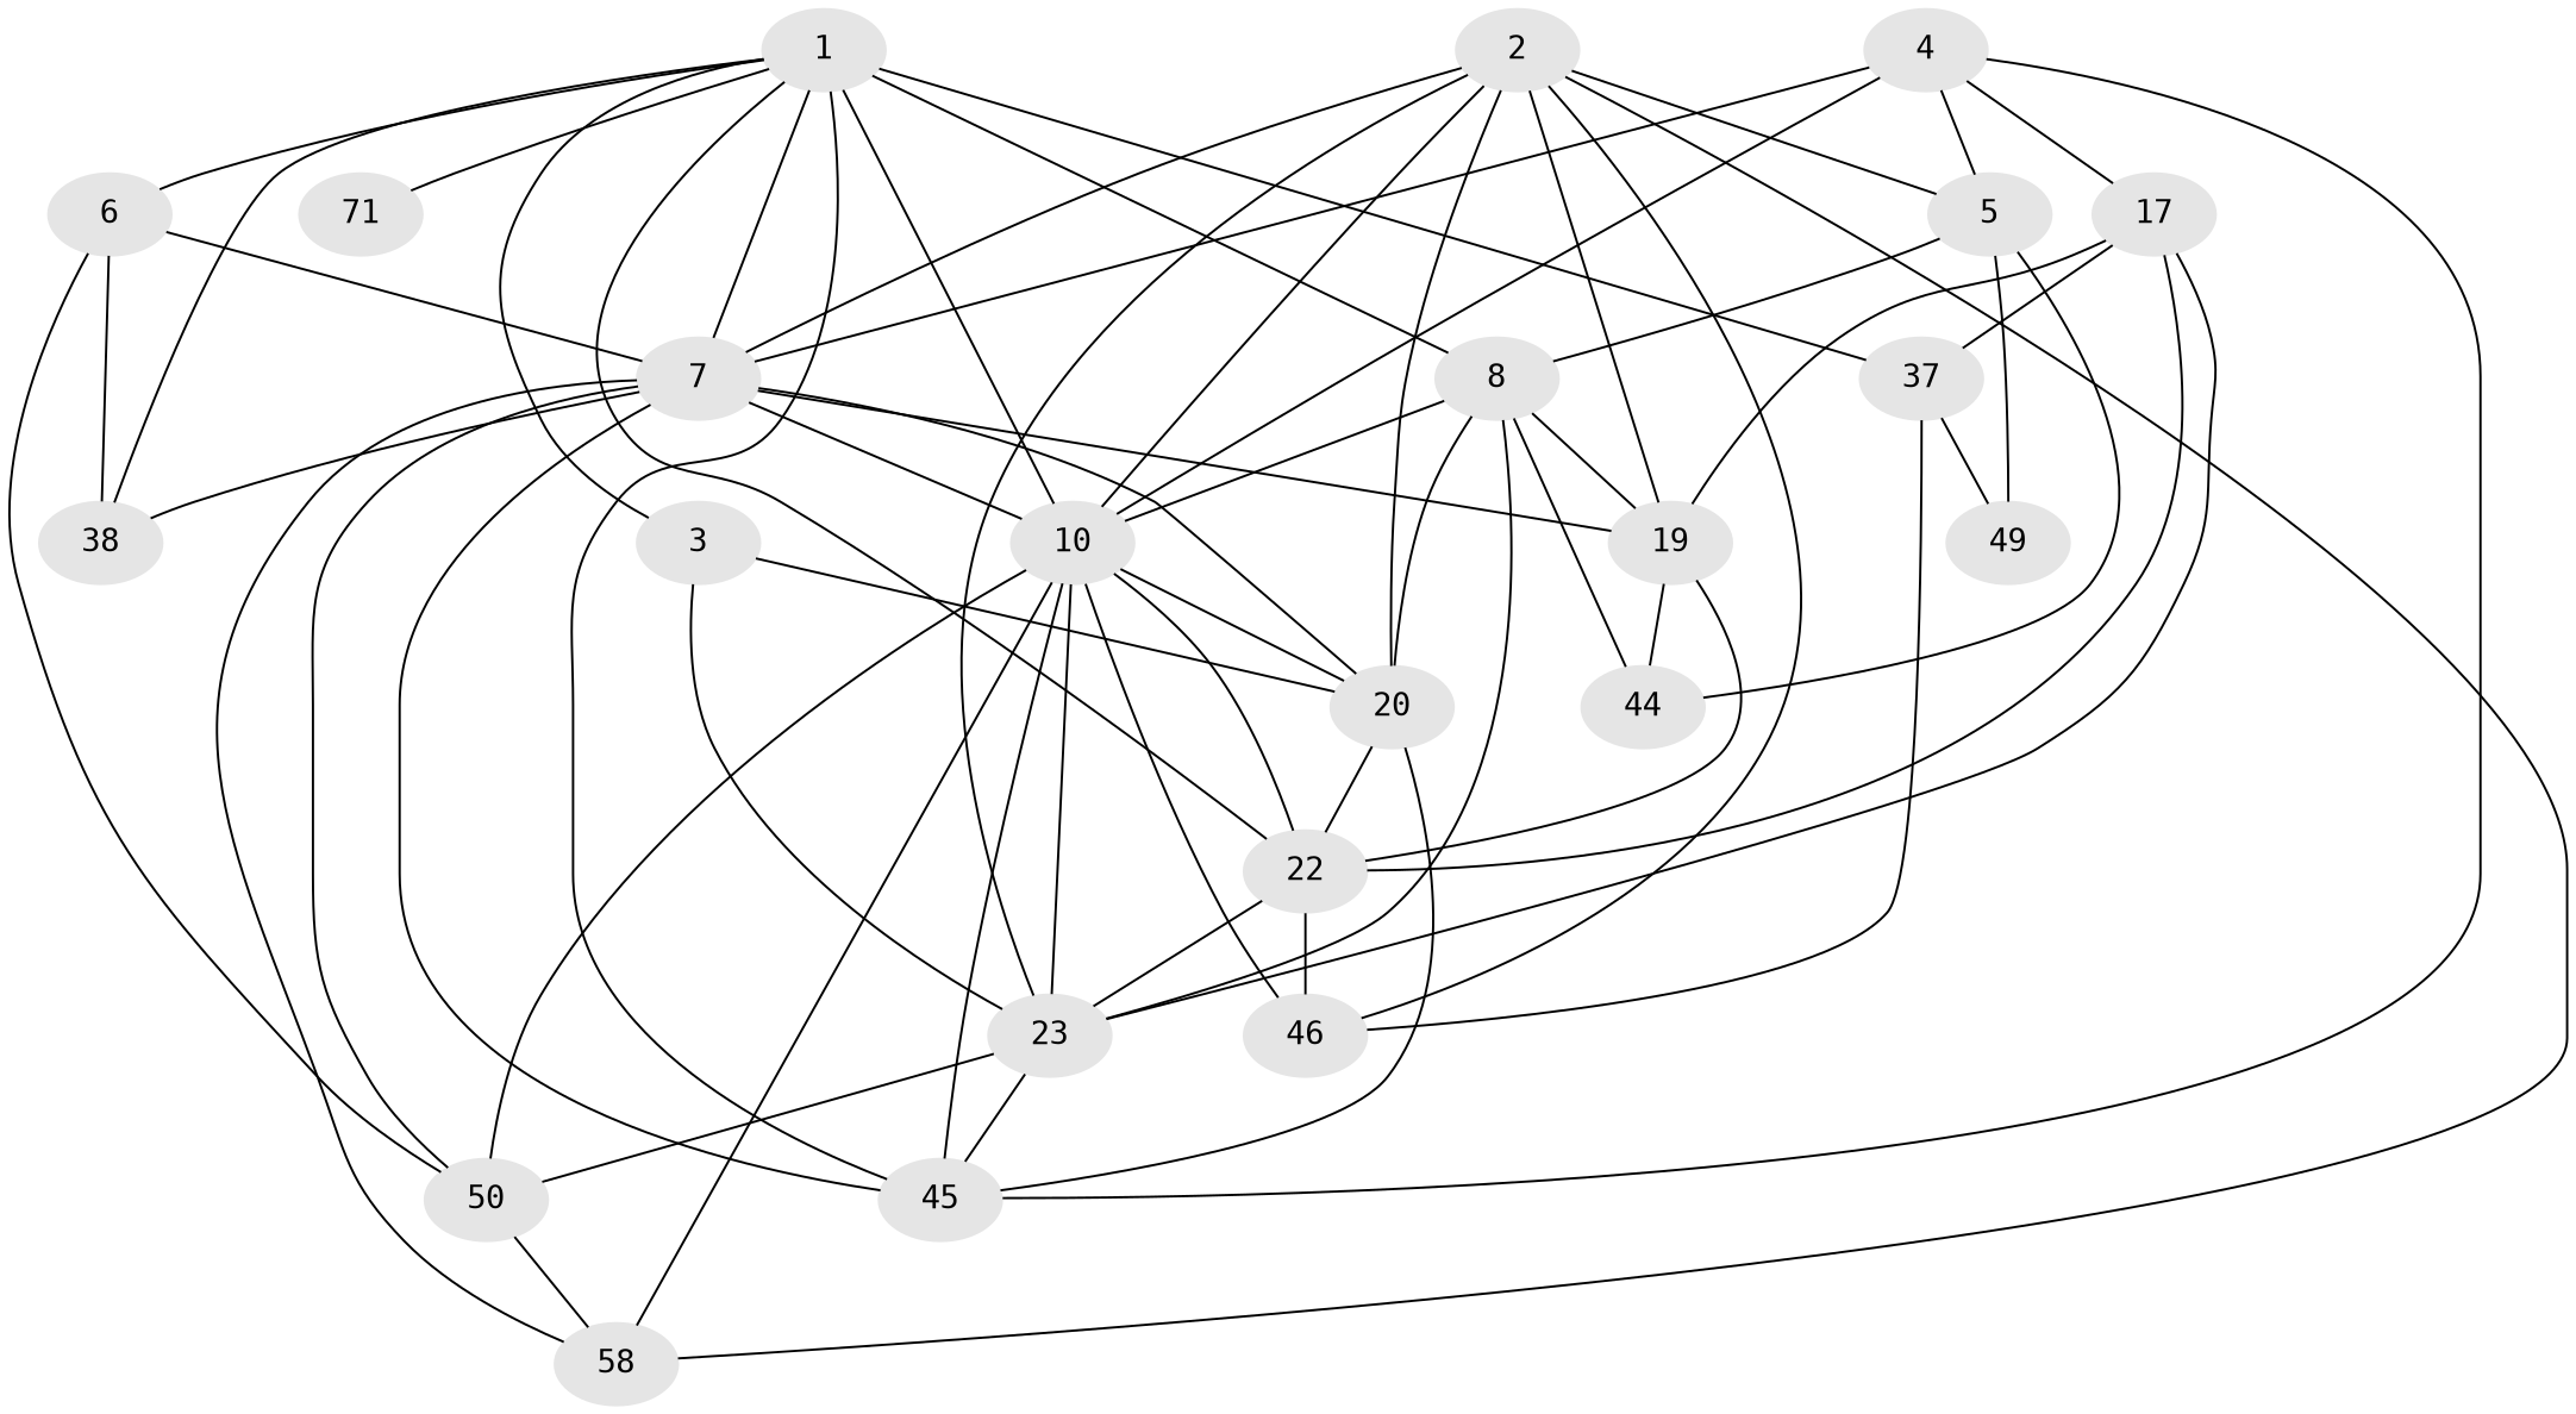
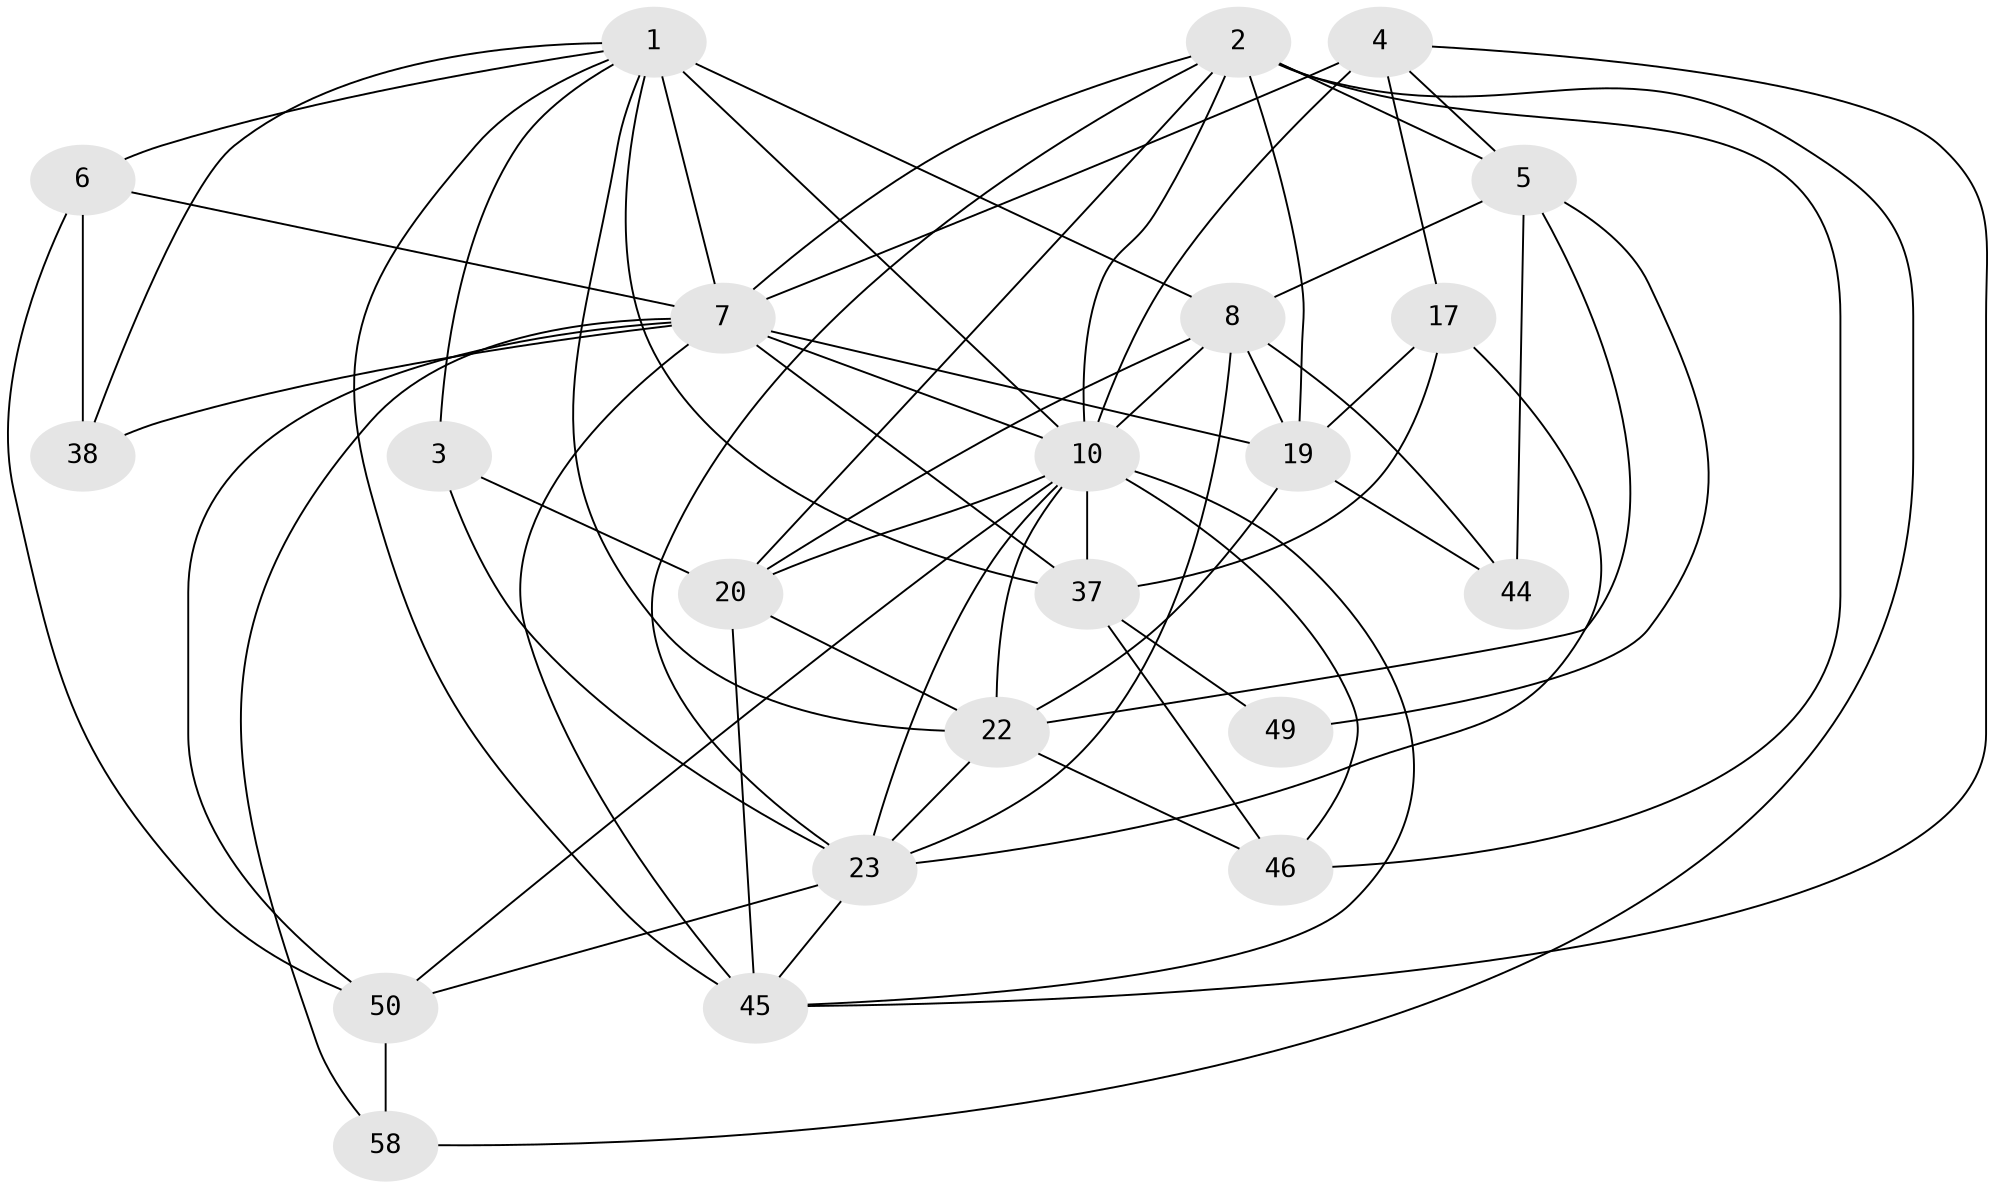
  graph {
    fontname="DejaVu Sans Mono"
    node [color=gray90 fontname="DejaVu Sans Mono" style=filled]
    edge [fontname="DejaVu Sans Mono"]
    1 [super="+36+26+11"]
    3
    6 [super="+40"]
    7 [super="+32+12+27"]
    8 [super="+55+18"]
    10 [super="+16+29+21"]
    22 [super="+63+25+51"]
    37 [super="+65"]
    38
    45 [super="+53+57"]
-   71
    20 [super="+33"]
    23 [super="+43+24"]
    50 [super="+64"]
    19 [super="+47+31"]
    58
    44 [super="+68"]
    46 [super="+48"]
    49
    2 [super="+61+9"]
    5 [super="+28+59"]
    4 [super="+14+35"]
    17 [super="+66"]
    1 -- 3
    1 -- 6 [weight=2]
    1 -- 7 [weight=2]
    1 -- 8 [weight=4]
    1 -- 10 [weight=4]
    1 -- 22 [weight=2]
    1 -- 37 [weight=2]
    1 -- 38
    1 -- 45 [weight=2]
-   1 -- 71
    3 -- 20
    3 -- 23
    6 -- 7
    6 -- 38
    6 -- 50
    7 -- 10
-   7 -- 20
+   7 -- 37
    7 -- 38
    7 -- 45
    7 -- 50
    7 -- 19
    7 -- 58
    8 -- 10
    8 -- 20
    8 -- 23
    8 -- 19 [weight=2]
    8 -- 44
    10 -- 22 [weight=2]
    10 -- 45
    10 -- 20
    10 -- 23
    10 -- 50
-   10 -- 58
+   10 -- 37
    10 -- 46
    22 -- 23
    22 -- 46
    37 -- 46
    37 -- 49
    20 -- 22
    20 -- 45
    23 -- 45
    23 -- 50
    50 -- 58
    19 -- 22
    19 -- 44
    2 -- 7
    2 -- 10
    2 -- 20
    2 -- 23
    2 -- 19
    2 -- 58
    2 -- 46
    2 -- 5
    5 -- 8 [weight=2]
-   17 -- 22
+   5 -- 22
    5 -- 44
    5 -- 49
    4 -- 7
    4 -- 10 [weight=3]
    4 -- 45 [weight=2]
    4 -- 5
    4 -- 17
    17 -- 37
    17 -- 23
    17 -- 19
  }
